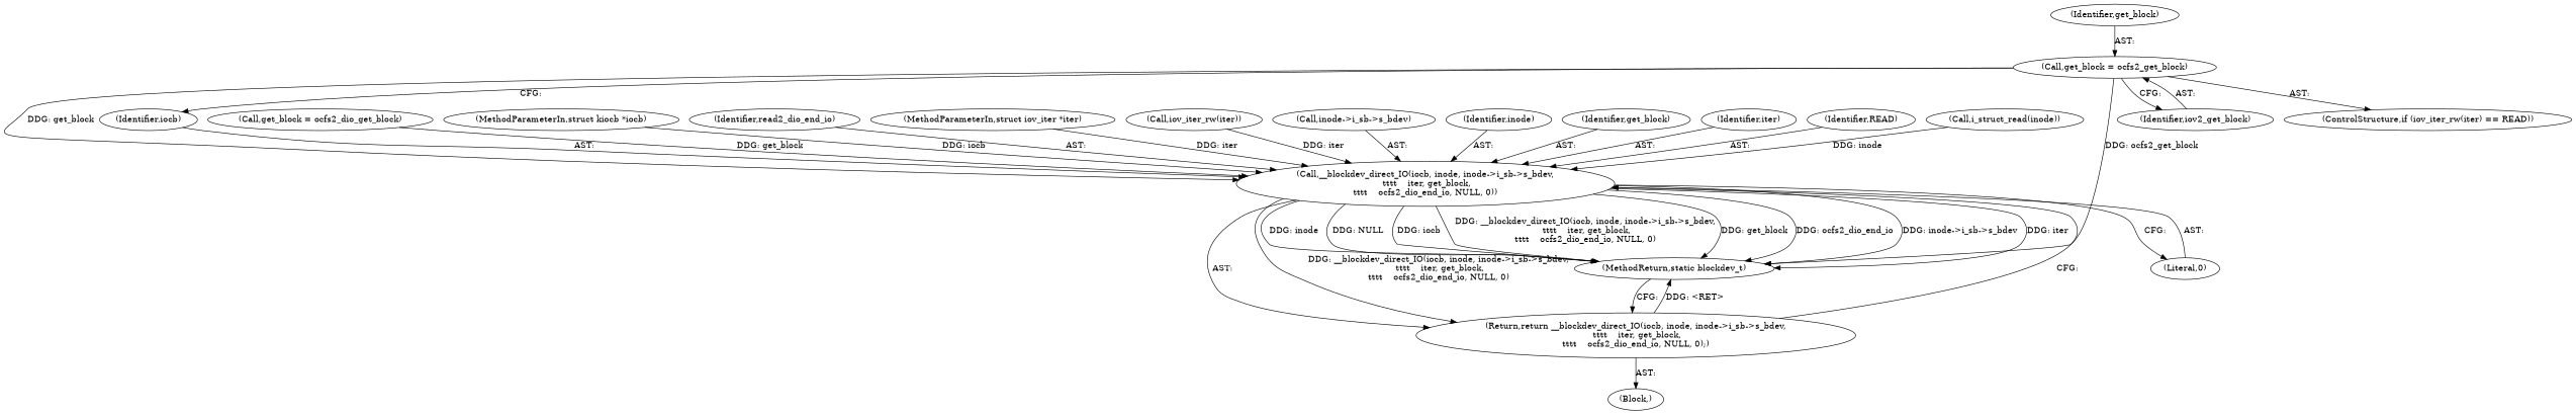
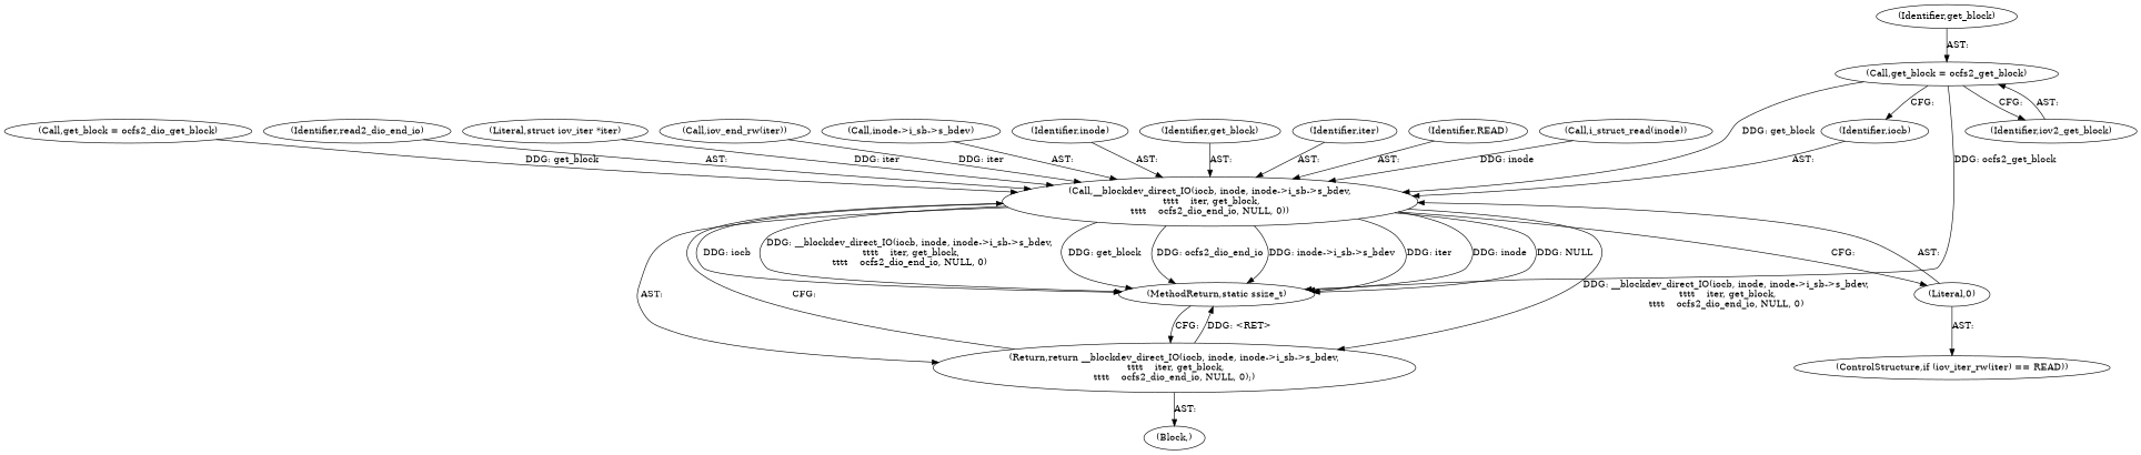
  digraph {
    n1 [label="(Call,get_block = ocfs2_get_block)"]
    n2 [label="(Call,__blockdev_direct_IO(iocb, inode, inode->i_sb->s_bdev,\n \t\t\t\t    iter, get_block,\n\t\t\t\t    ocfs2_dio_end_io, NULL, 0))"]
    n3 [label="(Identifier,iov2_get_block)"]
-   n4 [label="(MethodReturn,static blockdev_t)"]
+   n4 [label="(MethodReturn,static ssize_t)"]
    n5 [label="(ControlStructure,if (iov_iter_rw(iter) == READ))"]
    n6 [label="(Identifier,iocb)"]
    n7 [label="(Return,return __blockdev_direct_IO(iocb, inode, inode->i_sb->s_bdev,\n \t\t\t\t    iter, get_block,\n\t\t\t\t    ocfs2_dio_end_io, NULL, 0);)"]
    n8 [label="(Literal,0)"]
    n9 [label="(Block,)"]
    n10 [label="(Call,get_block = ocfs2_dio_get_block)"]
-   n11 [label="(MethodParameterIn,struct kiocb *iocb)"]
    n12 [label="(Identifier,read2_dio_end_io)"]
-   n13 [label="(MethodParameterIn,struct iov_iter *iter)"]
-   n14 [label="(Call,iov_iter_rw(iter))"]
+   n13 [label="(Literal,struct iov_iter *iter)"]
+   n14 [label="(Call,iov_end_rw(iter))"]
    n15 [label="(Call,inode->i_sb->s_bdev)"]
    n16 [label="(Identifier,get_block)"]
    n17 [label="(Identifier,inode)"]
    n18 [label="(Identifier,get_block)"]
    n19 [label="(Identifier,iter)"]
    n20 [label="(Identifier,READ)"]
    n21 [label="(Call,i_struct_read(inode))"]
    n1 -> n2 [label="DDG: get_block"]
    n1 -> n3 [label="CFG: "]
    n1 -> n4 [label="DDG: ocfs2_get_block"]
-   n1 -> n5 [label="AST: "]
+   n8 -> n5 [label="AST: "]
    n1 -> n6 [label="CFG: "]
    n2 -> n4 [label="DDG: inode"]
    n2 -> n4 [label="DDG: NULL"]
    n2 -> n4 [label="DDG: iocb"]
    n2 -> n4 [label="DDG: __blockdev_direct_IO(iocb, inode, inode->i_sb->s_bdev,\n \t\t\t\t    iter, get_block,\n\t\t\t\t    ocfs2_dio_end_io, NULL, 0)"]
    n2 -> n4 [label="DDG: get_block"]
    n2 -> n4 [label="DDG: ocfs2_dio_end_io"]
    n2 -> n4 [label="DDG: inode->i_sb->s_bdev"]
    n2 -> n4 [label="DDG: iter"]
    n2 -> n7 [label="AST: "]
    n2 -> n7 [label="DDG: __blockdev_direct_IO(iocb, inode, inode->i_sb->s_bdev,\n \t\t\t\t    iter, get_block,\n\t\t\t\t    ocfs2_dio_end_io, NULL, 0)"]
    n2 -> n8 [label="CFG: "]
    n3 -> n1 [label="AST: "]
    n4 -> n7 [label="CFG: "]
    n6 -> n2 [label="AST: "]
    n7 -> n2 [label="CFG: "]
    n7 -> n4 [label="DDG: <RET>"]
    n7 -> n9 [label="AST: "]
    n8 -> n2 [label="AST: "]
    n10 -> n2 [label="DDG: get_block"]
-   n11 -> n2 [label="DDG: iocb"]
    n12 -> n2 [label="AST: "]
    n13 -> n2 [label="DDG: iter"]
    n14 -> n2 [label="DDG: iter"]
    n15 -> n2 [label="AST: "]
    n16 -> n1 [label="AST: "]
    n17 -> n2 [label="AST: "]
    n18 -> n2 [label="AST: "]
    n19 -> n2 [label="AST: "]
    n20 -> n2 [label="AST: "]
    n21 -> n2 [label="DDG: inode"]
  }
